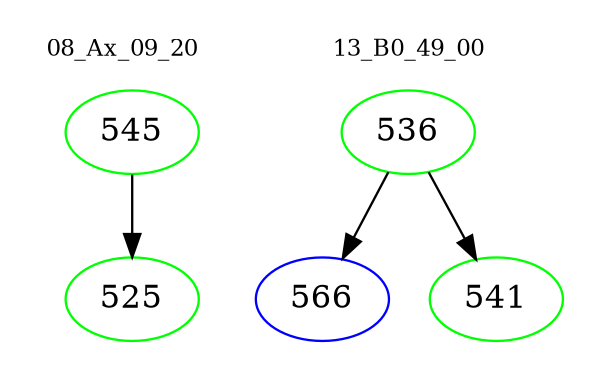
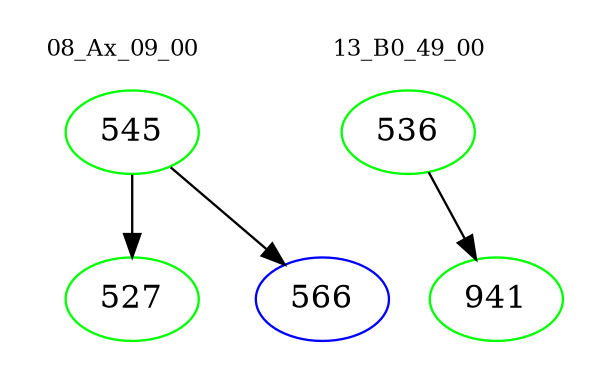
  digraph {
    node [color=green]
    edge [color=black]
    n1 [label=545]
-   n2 [label=525]
+   n2 [label=527]
    n3 [label=536]
    n4 [color=blue label=566]
-   n5 [label=541]
+   n5 [label=941]
    subgraph cluster_1 {
      color=white
      fontsize=10
-     label="08_Ax_09_20"
+     label="08_Ax_09_00"
      n1
      n2
    }
    subgraph cluster_2 {
      color=white
      fontsize=10
      label="13_B0_49_00"
      n3
      n4
      n5
    }
    n1 -> n2
-   n3 -> n4
+   n1 -> n4
    n3 -> n5
  }
